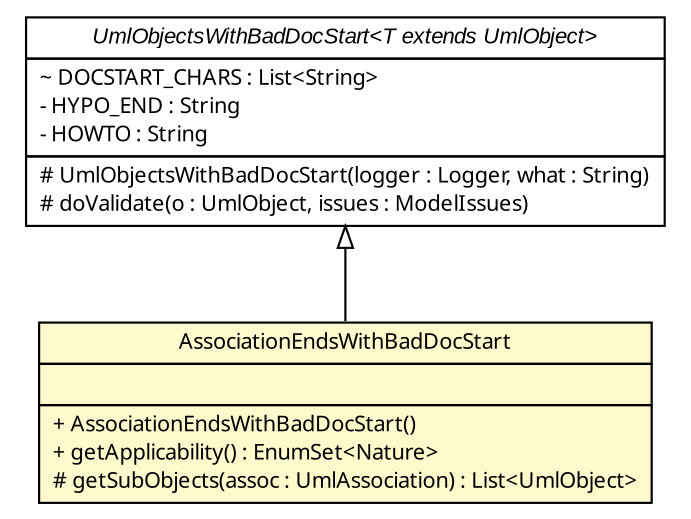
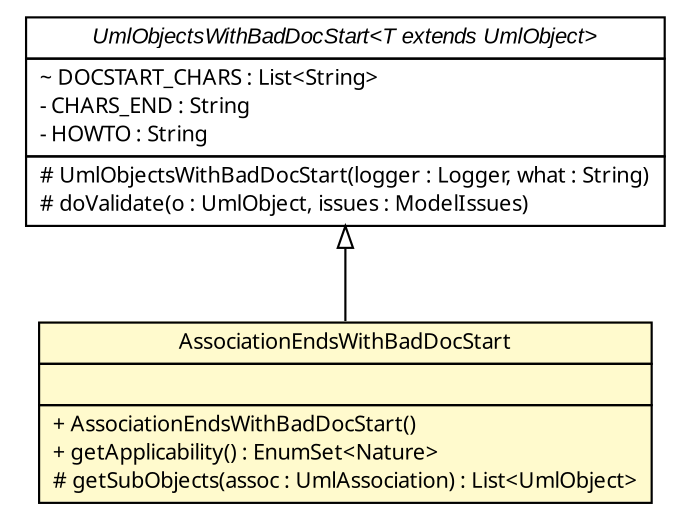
  digraph {
    nodesep=0.25
    ranksep=0.5
    fontname="Noto Sans"
    node [fontcolor=black fontname="Noto Sans" fontsize=10.0 shape=plaintext]
    n1 [label=<<table title="org.tanjakostic.jcleancim.validation.AssociationValidator.AssociationEndsWithBadDocStart" border="0" cellborder="1" cellspacing="0" cellpadding="2" port="p" bgcolor="lemonChiffon" href="./AssociationValidator.AssociationEndsWithBadDocStart.html"> 		<tr><td><table border="0" cellspacing="0" cellpadding="1"> <tr><td align="center" balign="center"> AssociationEndsWithBadDocStart </td></tr> 		</table></td></tr> 		<tr><td><table border="0" cellspacing="0" cellpadding="1"> <tr><td align="left" balign="left">  </td></tr> 		</table></td></tr> 		<tr><td><table border="0" cellspacing="0" cellpadding="1"> <tr><td align="left" balign="left"> + AssociationEndsWithBadDocStart() </td></tr> <tr><td align="left" balign="left"> + getApplicability() : EnumSet&lt;Nature&gt; </td></tr> <tr><td align="left" balign="left"> # getSubObjects(assoc : UmlAssociation) : List&lt;UmlObject&gt; </td></tr> 		</table></td></tr> 		</table>>]
-   n2 [label=<<table title="org.tanjakostic.jcleancim.validation.AbstractRule.UmlObjectsWithBadDocStart" border="0" cellborder="1" cellspacing="0" cellpadding="2" port="p" href="./AbstractRule.UmlObjectsWithBadDocStart.html"> 		<tr><td><table border="0" cellspacing="0" cellpadding="1"> <tr><td align="center" balign="center"><font face="Arial Italic"> UmlObjectsWithBadDocStart&lt;T extends UmlObject&gt; </font></td></tr> 		</table></td></tr> 		<tr><td><table border="0" cellspacing="0" cellpadding="1"> <tr><td align="left" balign="left"> ~ DOCSTART_CHARS : List&lt;String&gt; </td></tr> <tr><td align="left" balign="left"> - HYPO_END : String </td></tr> <tr><td align="left" balign="left"> - HOWTO : String </td></tr> 		</table></td></tr> 		<tr><td><table border="0" cellspacing="0" cellpadding="1"> <tr><td align="left" balign="left"> # UmlObjectsWithBadDocStart(logger : Logger, what : String) </td></tr> <tr><td align="left" balign="left"> # doValidate(o : UmlObject, issues : ModelIssues) </td></tr> 		</table></td></tr> 		</table>>]
+   n2 [label=<<table title="org.tanjakostic.jcleancim.validation.AbstractRule.UmlObjectsWithBadDocStart" border="0" cellborder="1" cellspacing="0" cellpadding="2" port="p" href="./AbstractRule.UmlObjectsWithBadDocStart.html"> 		<tr><td><table border="0" cellspacing="0" cellpadding="1"> <tr><td align="center" balign="center"><font face="Arial Italic"> UmlObjectsWithBadDocStart&lt;T extends UmlObject&gt; </font></td></tr> 		</table></td></tr> 		<tr><td><table border="0" cellspacing="0" cellpadding="1"> <tr><td align="left" balign="left"> ~ DOCSTART_CHARS : List&lt;String&gt; </td></tr> <tr><td align="left" balign="left"> - CHARS_END : String </td></tr> <tr><td align="left" balign="left"> - HOWTO : String </td></tr> 		</table></td></tr> 		<tr><td><table border="0" cellspacing="0" cellpadding="1"> <tr><td align="left" balign="left"> # UmlObjectsWithBadDocStart(logger : Logger, what : String) </td></tr> <tr><td align="left" balign="left"> # doValidate(o : UmlObject, issues : ModelIssues) </td></tr> 		</table></td></tr> 		</table>>]
    n2 -> n1 [arrowtail=empty dir=back fontname="Noto Sans" fontsize=10 headport=p labelfontname=arial labelfontsize=10 tailport=p]
  }
